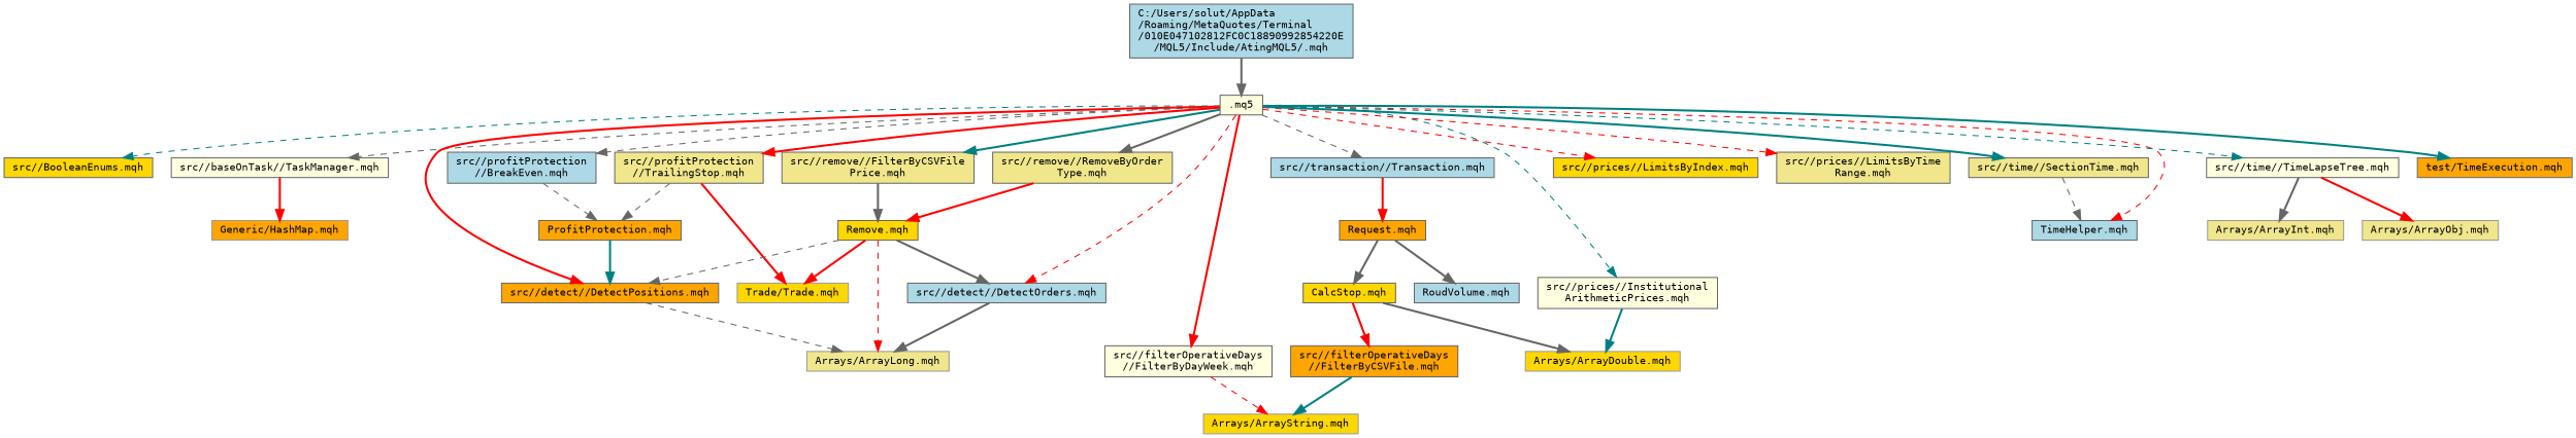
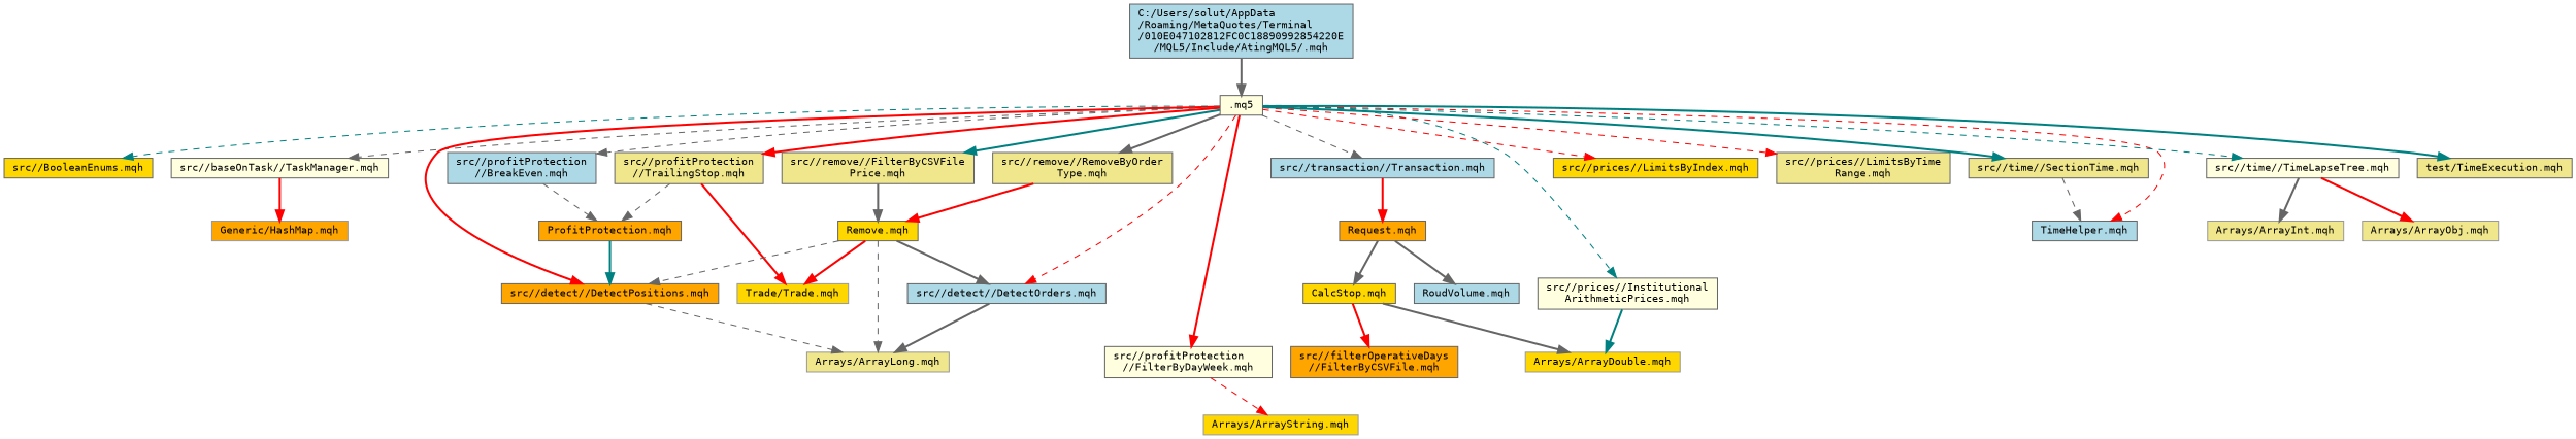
  digraph {
    fontname="DejaVu Sans Mono"
    node [color=grey40 fillcolor=khaki fontname="DejaVu Sans Mono" fontsize=10 shape=box style=filled]
    edge [color=gray40 fontname="DejaVu Sans Mono" fontsize=10 labelfontname=Helvetica labelfontsize=10 style=bold]
    n1 [color=gray40 fillcolor=lightblue fontcolor=black height=0.2 label="C:/Users/solut/AppData\l/Roaming/MetaQuotes/Terminal\l/010E047102812FC0C18890992854220E\l/MQL5/Include/AtingMQL5/.mqh" width=0.4]
    n2 [fillcolor=lightyellow height=0.2 label=".mq5" width=0.4]
    n3 [fillcolor=gold height=0.2 label="src//BooleanEnums.mqh" width=0.4]
    n4 [fillcolor=lightyellow height=0.2 label="src//baseOnTask//TaskManager.mqh" width=0.4]
    n5 [fillcolor=lightblue height=0.2 label="src//detect//DetectOrders.mqh" width=0.4]
    n6 [fillcolor=orange height=0.2 label="src//detect//DetectPositions.mqh" width=0.4]
-   n7 [fillcolor=lightyellow height=0.2 label="src//filterOperativeDays\l//FilterByDayWeek.mqh" width=0.4]
+   n7 [fillcolor=lightyellow height=0.2 label="src//profitProtection\l//FilterByDayWeek.mqh" width=0.4]
    n8 [fillcolor=lightyellow height=0.2 label="src//prices//Institutional\lArithmeticPrices.mqh" width=0.4]
    n9 [fillcolor=gold height=0.2 label="src//prices//LimitsByIndex.mqh" width=0.4]
    n10 [height=0.2 label="src//prices//LimitsByTime\lRange.mqh" width=0.4]
    n11 [fillcolor=lightblue height=0.2 label="src//profitProtection\l//BreakEven.mqh" width=0.4]
    n12 [height=0.2 label="src//profitProtection\l//TrailingStop.mqh" width=0.4]
    n13 [height=0.2 label="src//remove//FilterByCSVFile\lPrice.mqh" width=0.4]
    n14 [height=0.2 label="src//remove//RemoveByOrder\lType.mqh" width=0.4]
    n15 [height=0.2 label="src//time//SectionTime.mqh" width=0.4]
    n16 [fillcolor=lightblue height=0.2 label="TimeHelper.mqh" width=0.4]
    n17 [fillcolor=lightyellow height=0.2 label="src//time//TimeLapseTree.mqh" width=0.4]
    n18 [fillcolor=lightblue height=0.2 label="src//transaction//Transaction.mqh" width=0.4]
-   n19 [fillcolor=orange height=0.2 label="test/TimeExecution.mqh" width=0.4]
+   n19 [height=0.2 label="test/TimeExecution.mqh" width=0.4]
    n20 [color=grey60 fillcolor=orange height=0.2 label="Generic/HashMap.mqh" width=0.4]
    n21 [color=grey60 height=0.2 label="Arrays/ArrayLong.mqh" width=0.4]
    n22 [fillcolor=orange height=0.2 label="src//filterOperativeDays\l//FilterByCSVFile.mqh" width=0.4]
    n23 [color=grey60 fillcolor=gold height=0.2 label="Arrays/ArrayString.mqh" width=0.4]
    n24 [color=grey60 fillcolor=gold height=0.2 label="Arrays/ArrayDouble.mqh" width=0.4]
    n25 [fillcolor=orange height=0.2 label="ProfitProtection.mqh" width=0.4]
    n26 [color=grey60 fillcolor=gold height=0.2 label="Trade/Trade.mqh" width=0.4]
    n27 [fillcolor=gold height=0.2 label="Remove.mqh" width=0.4]
    n28 [color=grey60 height=0.2 label="Arrays/ArrayInt.mqh" width=0.4]
    n29 [color=grey60 height=0.2 label="Arrays/ArrayObj.mqh" width=0.4]
    n30 [fillcolor=orange height=0.2 label="Request.mqh" width=0.4]
    n31 [fillcolor=gold height=0.2 label="CalcStop.mqh" width=0.4]
    n32 [fillcolor=lightblue height=0.2 label="RoudVolume.mqh" width=0.4]
    n1 -> n2
    n2 -> n3 [color=teal style=dashed]
    n2 -> n4 [style=dashed]
    n2 -> n5 [color=red style=dashed]
    n2 -> n6 [color=red]
    n2 -> n7 [color=red]
    n2 -> n8 [color=teal style=dashed]
    n2 -> n9 [color=red style=dashed]
    n2 -> n10 [color=red style=dashed]
    n2 -> n11 [style=dashed]
    n2 -> n12 [color=red]
    n2 -> n13 [color=teal]
    n2 -> n14
    n2 -> n15 [color=teal]
    n2 -> n16 [color=red style=dashed]
    n2 -> n17 [color=teal style=dashed]
    n2 -> n18 [style=dashed]
    n2 -> n19 [color=teal]
    n4 -> n20 [color=red]
    n5 -> n21
    n6 -> n21 [style=dashed]
    n7 -> n23 [color=red style=dashed]
    n8 -> n24 [color=teal]
    n11 -> n25 [style=dashed]
    n12 -> n25 [style=dashed]
    n12 -> n26 [color=red]
    n13 -> n27
    n14 -> n27 [color=red]
    n15 -> n16 [style=dashed]
    n17 -> n28
    n17 -> n29 [color=red]
    n18 -> n30 [color=red]
-   n22 -> n23 [color=teal]
    n25 -> n6 [color=teal]
    n27 -> n5
    n27 -> n6 [style=dashed]
-   n27 -> n21 [color=red style=dashed]
+   n27 -> n21 [style=dashed]
    n27 -> n26 [color=red]
    n30 -> n31
    n30 -> n32
    n31 -> n22 [color=red]
    n31 -> n24
  }
